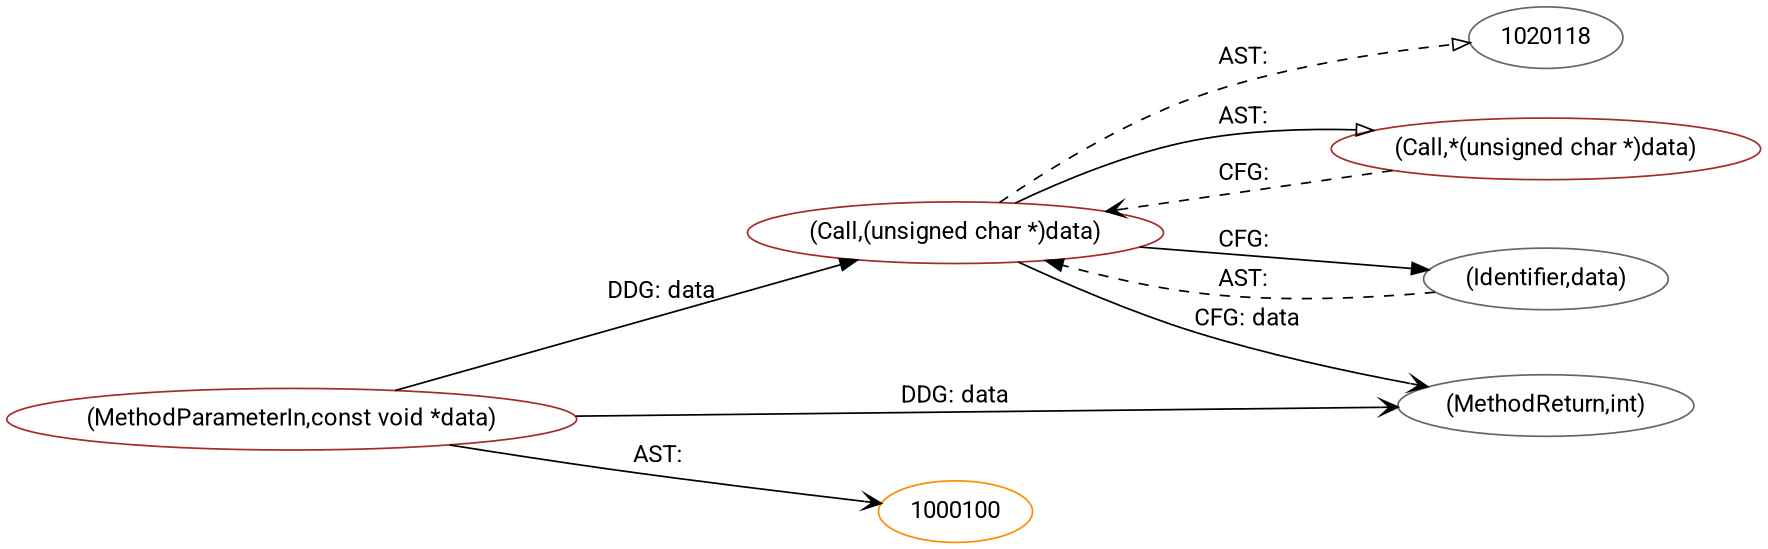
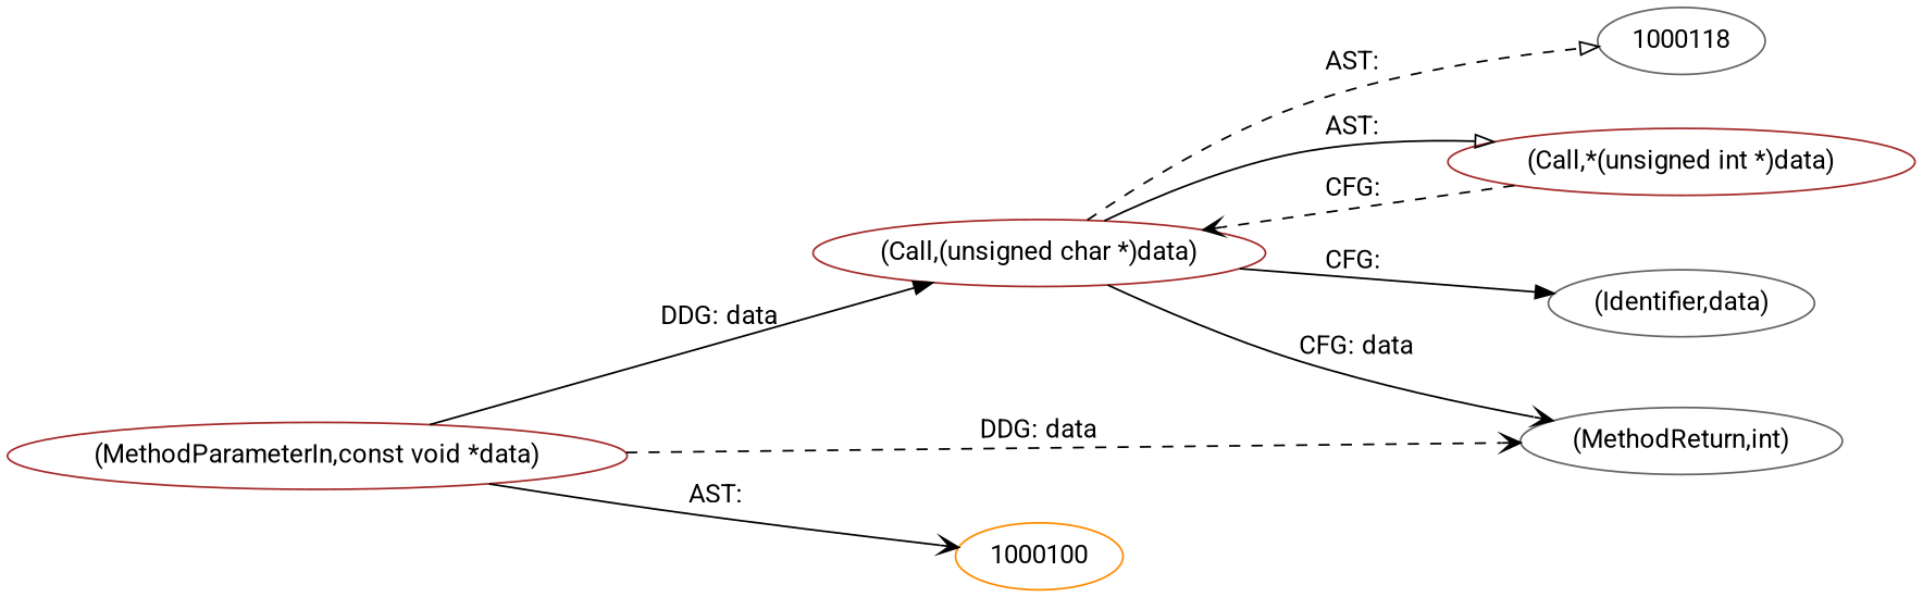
  digraph {
    fontname=Roboto
    rankdir=LR
    node [color=brown fontname=Roboto]
    edge [arrowhead=vee fontname=Roboto style=solid]
    n1 [label="(Call,(unsigned char *)data)"]
-   n2 [label="(Call,*(unsigned char *)data)"]
+   n2 [label="(Call,*(unsigned int *)data)"]
    n3 [color=gray40 label="(MethodReturn,int)"]
    n4 [color=gray40 label="(Identifier,data)"]
-   1000118 [color=gray40 label=1020118]
+   1000118 [color=gray40]
    n6 [label="(MethodParameterIn,const void *data)"]
    1000100 [color=darkorange]
    n1 -> n2 [arrowhead=onormal label="AST: "]
    n1 -> n3 [label="CFG: data"]
    n1 -> n4 [arrowhead=normal label="CFG: "]
    n1 -> 1000118 [arrowhead=onormal label="AST: " style=dashed]
    n2 -> n1 [label="CFG: " style=dashed]
-   n4 -> n1 [arrowhead=normal label="AST: " style=dashed]
    n6 -> n1 [arrowhead=normal label="DDG: data"]
-   n6 -> n3 [label="DDG: data"]
+   n6 -> n3 [label="DDG: data" style=dashed]
    n6 -> 1000100 [label="AST: "]
  }
